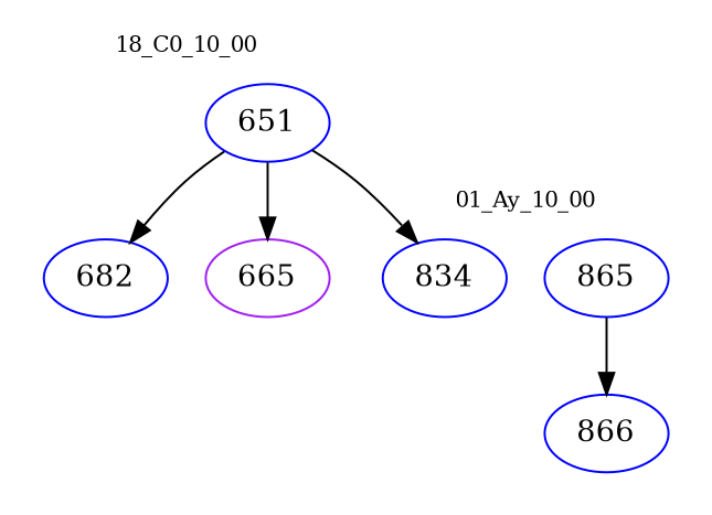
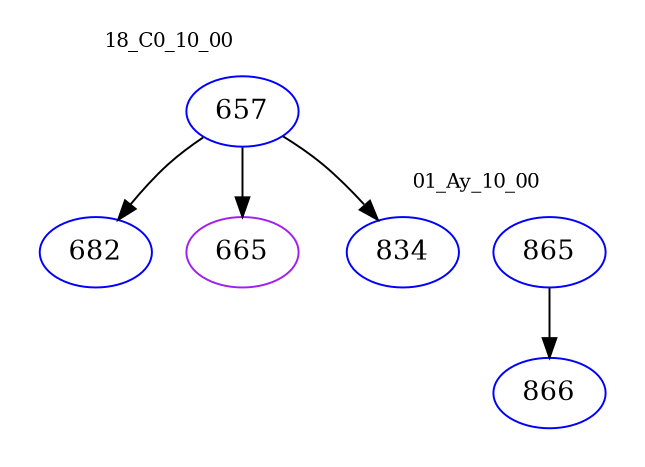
  digraph {
    node [color=blue]
    edge [color=black]
    n1 [label=865]
    n2 [label=834]
    n3 [label=866]
-   n4 [label=651]
+   n4 [label=657]
    n5 [label=682]
    n6 [color=purple label=665]
    subgraph cluster_1 {
      color=white
      fontsize=10
      label="01_Ay_10_00"
      n1
      n2
      n3
    }
    subgraph cluster_2 {
      color=white
      fontsize=10
      label="18_C0_10_00"
      n4
      n5
      n6
    }
    n1 -> n3
    n4 -> n2
    n4 -> n5
    n4 -> n6
  }
